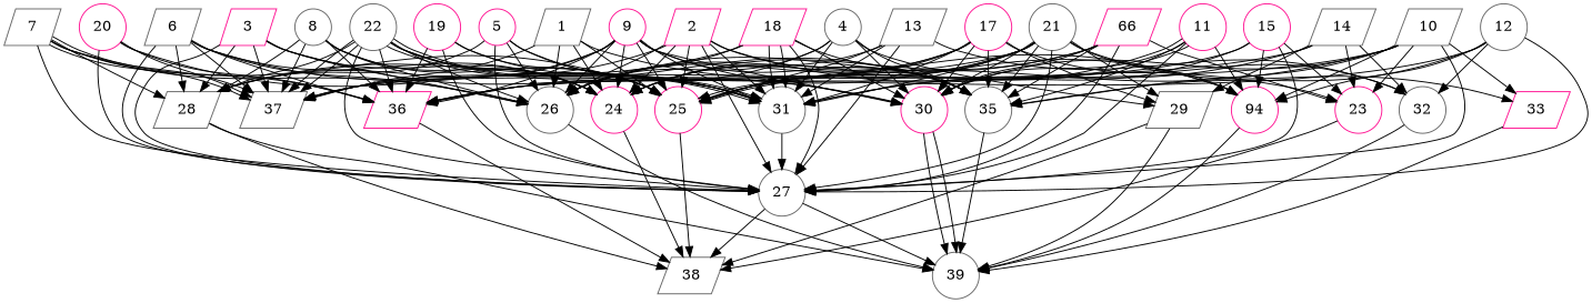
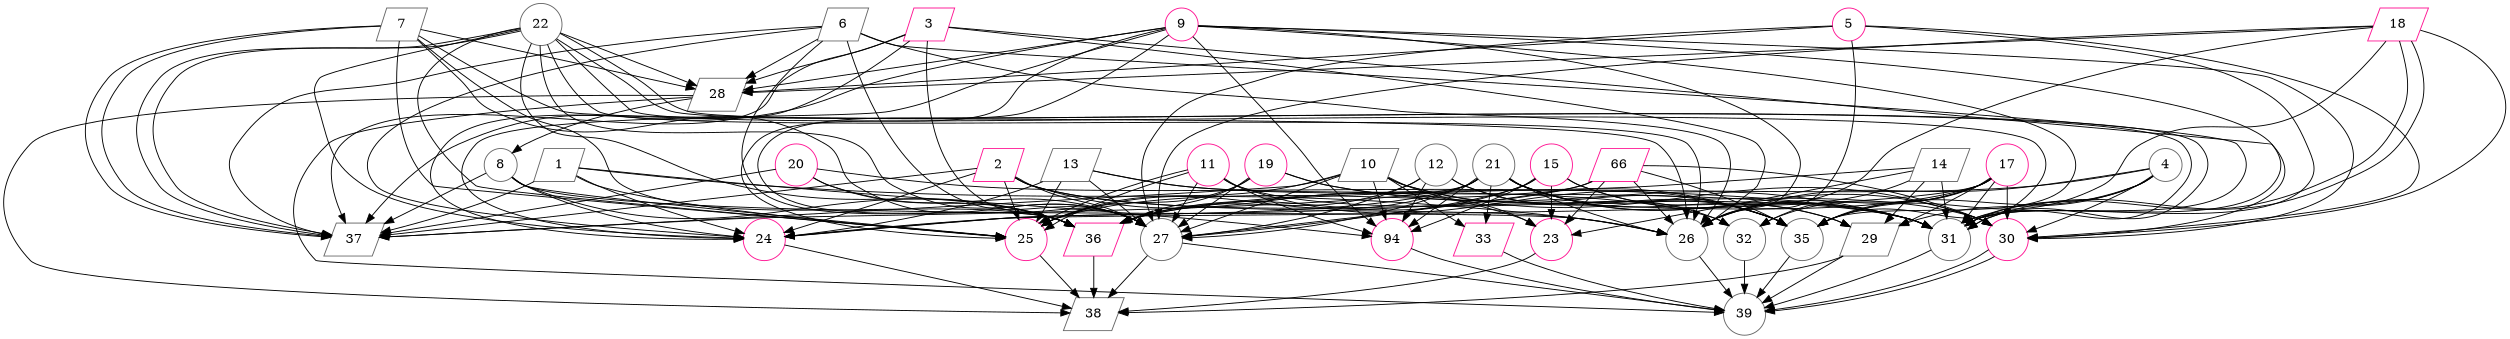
  digraph {
    node [alpha=0.06 color=gray40 shape=circle]
    1 [alpha=0.16 expect_size=105635354183363168 shape=parallelogram]
    24 [alpha=0.18 color=deeppink expect_size=9418489776511666]
    25 [alpha=0.17 color=deeppink expect_size=279190092974359968]
    26 [alpha=0.15 expect_size=1842184260487682719744]
    n5 [alpha=0.19 color=deeppink expect_size=5462224933244213248 label=94]
    37 [alpha=0.19 expect_size=1206105663550863179776 shape=parallelogram]
    38 [alpha=0.19 expect_size=12840405328287303680 shape=parallelogram]
    39 [alpha=0.18 expect_size=27999159611900128]
    2 [alpha=0.17 color=deeppink expect_size=2883215605476607655936 shape=parallelogram]
    23 [color=deeppink expect_size=9952559869146276298752]
    27 [alpha=0.09 expect_size=513398681654502336]
    31 [alpha=0.03 expect_size=11115392463567169536]
    35 [alpha=0.12 expect_size=130874391825458368]
    3 [alpha=0.13 color=deeppink expect_size=1922090552282687995904 shape=parallelogram]
    28 [alpha=0.08 expect_size=165951854410113632 shape=parallelogram]
    30 [alpha=0.08 color=deeppink expect_size=5937661479196033024000]
    4 [alpha=0.12 expect_size=34193122600033528]
    29 [expect_size=1144472903966785536000 shape=parallelogram]
    36 [alpha=0.16 color=deeppink expect_size=1578969318266962944 shape=parallelogram]
    5 [alpha=0.11 color=deeppink expect_size=17754309745388608815104]
    6 [alpha=0.10 expect_size=3745229161563923456 shape=parallelogram]
    7 [alpha=0.07 expect_size=75097064477768548352 shape=parallelogram]
    8 [expect_size=7768363378288239837184]
    9 [alpha=0.14 color=deeppink expect_size=532645304601387136]
    10 [alpha=0.08 expect_size=1486551822737463 shape=parallelogram]
    33 [alpha=0.10 color=deeppink expect_size=222708612042005151744 shape=parallelogram]
    11 [alpha=0.03 color=deeppink expect_size=103961899548027120]
    12 [alpha=0.03 expect_size=885348641672577536]
    32 [expect_size=492872537927065796608]
    13 [alpha=0.17 expect_size=250292170388163002368 shape=parallelogram]
    14 [alpha=0.11 expect_size=3686469103456475938816 shape=parallelogram]
    15 [color=deeppink expect_size=34517066065782568]
    n33 [alpha=0.15 color=deeppink expect_size=2426567018507164160 label=66 shape=parallelogram]
    17 [alpha=0.16 color=deeppink expect_size=6328211592883614720]
    18 [alpha=0.12 color=deeppink expect_size=8718038571665761280 shape=parallelogram]
    19 [alpha=0.11 color=deeppink expect_size=22817107635652968]
    20 [alpha=0.07 color=deeppink expect_size=800065777409589760]
    21 [alpha=0.04 expect_size=62465701890794480]
    22 [alpha=0.12 expect_size=181107126241529440]
    1 -> 24
    1 -> 25
    1 -> 26
    1 -> n5
    1 -> 37
    24 -> 38
    25 -> 38
    26 -> 39
    n5 -> 39
    2 -> 24
    2 -> 25
    2 -> 26
    2 -> 37
    2 -> 23
    2 -> 27
    2 -> 31
-   2 -> 35
+   19 -> 35
    23 -> 38
    27 -> 38
    27 -> 39
-   31 -> 27
+   31 -> 39
    35 -> 39
    3 -> 24
    3 -> 26
    3 -> 37
    3 -> 27
    3 -> 28
    3 -> 30
    28 -> 38
    28 -> 39
    30 -> 39
    30 -> 39
    4 -> 26
    4 -> 31
    4 -> 35
    4 -> 30
    4 -> 29
    4 -> 36
    29 -> 38
    29 -> 39
    36 -> 38
    5 -> 26
    5 -> 27
    5 -> 31
    5 -> 28
    5 -> 30
    6 -> 24
    6 -> 26
    6 -> 37
    6 -> 27
    6 -> 31
    6 -> 28
    6 -> 36
    7 -> 25
    7 -> 26
    7 -> 37
    7 -> 37
    7 -> 27
    7 -> 28
    7 -> 36
    8 -> 24
    8 -> 25
    8 -> 26
    8 -> 37
-   8 -> 28
+   28 -> 8
    8 -> 36
    9 -> 24
    9 -> 25
    9 -> 26
    9 -> n5
    9 -> 37
    9 -> 31
    9 -> 35
    9 -> 28
    9 -> 30
    9 -> 36
    10 -> 25
    10 -> n5
    10 -> 37
    10 -> 23
    10 -> 27
    10 -> 35
    10 -> 30
    10 -> 33
    33 -> 39
    11 -> 25
    11 -> 25
    11 -> n5
    11 -> 27
    11 -> 35
    11 -> 30
    12 -> n5
    12 -> 27
    12 -> 35
    12 -> 36
    12 -> 32
    32 -> 39
    13 -> 24
    13 -> 25
    13 -> 27
    13 -> 31
    13 -> 32
    14 -> 23
    14 -> 31
    14 -> 29
    14 -> 36
    14 -> 32
    15 -> n5
    15 -> 23
    15 -> 27
    15 -> 31
+   15 -> 29
    15 -> 36
    n33 -> 24
    n33 -> 26
    n33 -> 23
    n33 -> 27
    n33 -> 35
    n33 -> 30
    17 -> 24
    17 -> 25
    17 -> 26
    17 -> 31
    17 -> 35
    17 -> 30
    17 -> 29
    17 -> 32
    18 -> 26
    18 -> 27
    18 -> 31
    18 -> 31
    18 -> 35
    18 -> 28
    18 -> 30
    19 -> 25
    19 -> 27
    19 -> 31
    19 -> 36
    20 -> 37
    20 -> 27
    20 -> 31
    20 -> 36
    21 -> 24
    21 -> 25
    21 -> 26
    21 -> n5
    21 -> 37
    21 -> 27
    21 -> 31
    21 -> 35
    21 -> 30
    21 -> 29
    21 -> 33
    22 -> 24
    22 -> 25
    22 -> 26
    22 -> 37
    22 -> 37
    22 -> 27
    22 -> 31
    22 -> 31
    22 -> 35
    22 -> 28
    22 -> 36
  }
